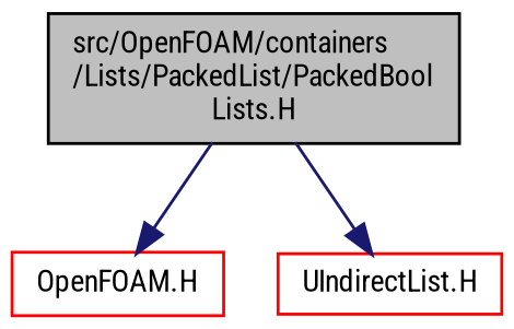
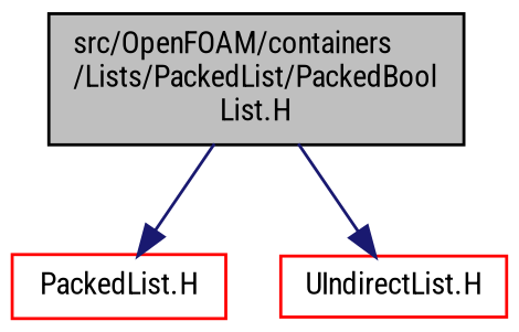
  digraph {
    fontname="Roboto Condensed"
    node [color=red fontname="Roboto Condensed" fontsize=10 shape=record]
    edge [color=midnightblue fontname="Roboto Condensed" fontsize=10 labelfontname=Helvetica labelfontsize=10 style=solid]
-   n1 [color=black fillcolor=grey75 fontcolor=black height=0.2 label="src/OpenFOAM/containers\l/Lists/PackedList/PackedBool\lLists.H" style=filled width=0.4]
-   n2 [height=0.2 label="OpenFOAM.H" width=0.4]
+   n1 [color=black fillcolor=grey75 fontcolor=black height=0.2 label="src/OpenFOAM/containers\l/Lists/PackedList/PackedBool\lList.H" style=filled width=0.4]
+   n2 [height=0.2 label="PackedList.H" width=0.4]
    n3 [height=0.2 label="UIndirectList.H" width=0.4]
    n1 -> n2
    n1 -> n3
  }
